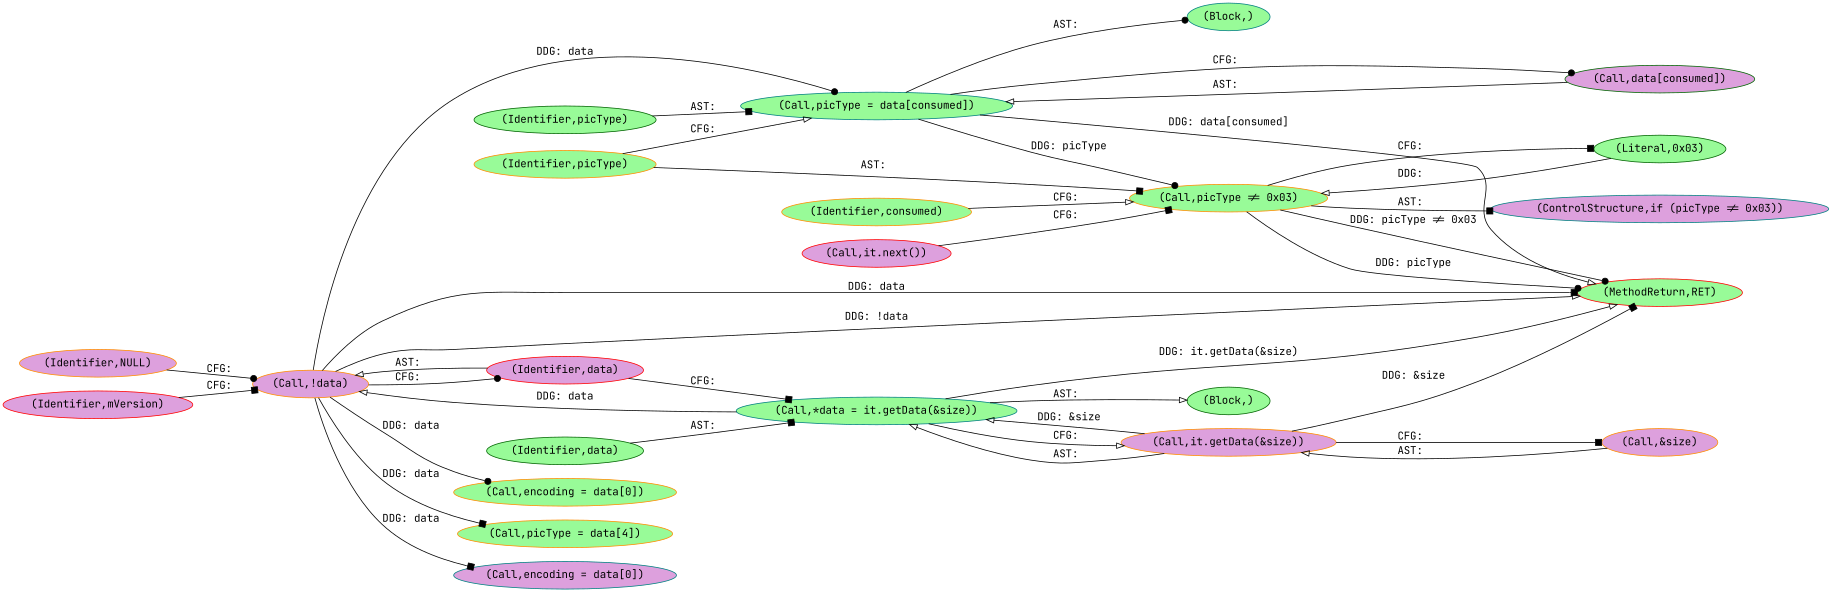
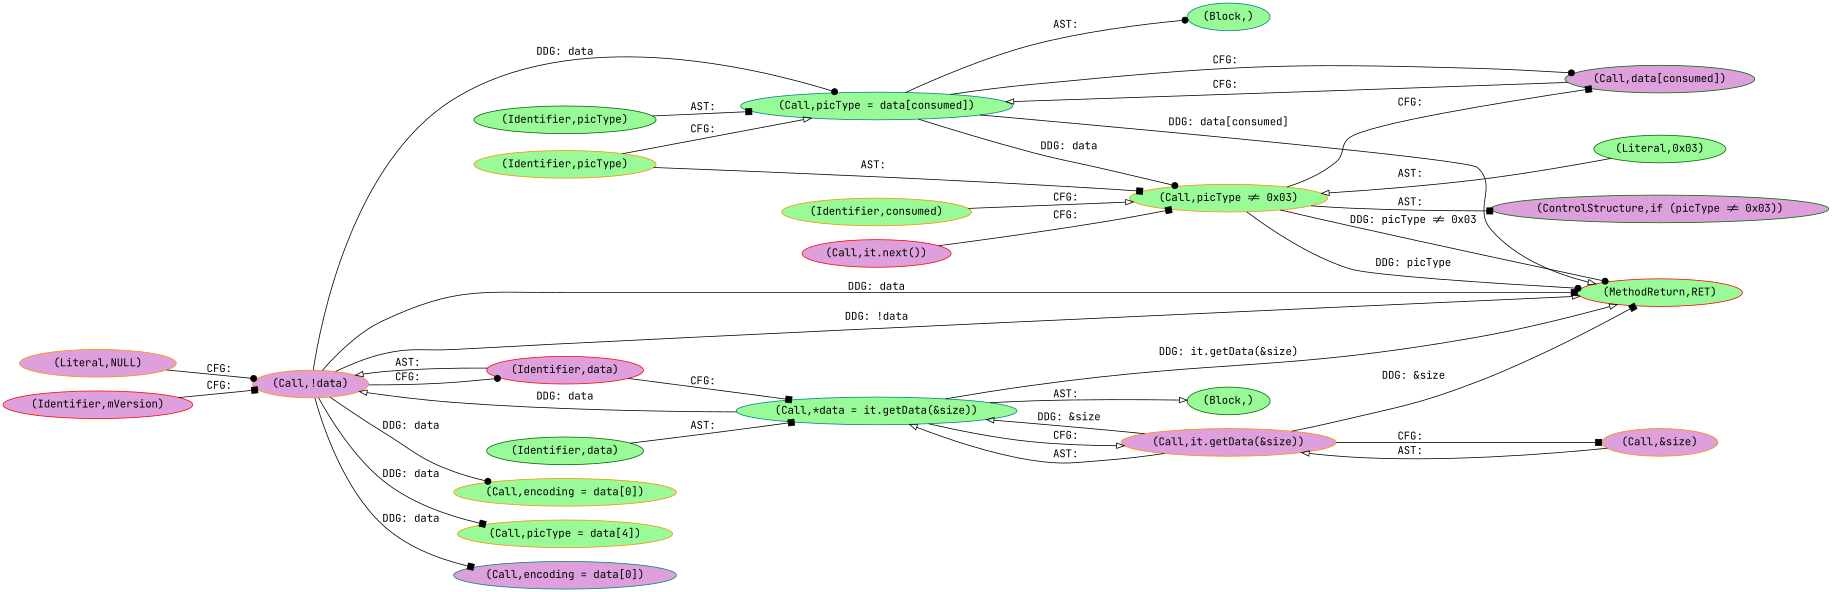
  digraph {
    fontname="JetBrains Mono"
    rankdir=LR
    node [color=darkorange fillcolor=palegreen fontname="JetBrains Mono" style=filled]
    edge [arrowhead=onormal fontname="JetBrains Mono"]
    n1 [color=teal label="(Call,picType = data[consumed])"]
    n2 [label="(Call,picType != 0x03)"]
    n3 [color=darkgreen fillcolor=plum label="(Call,data[consumed])"]
    n4 [color=teal label="(Block,)"]
    n5 [color=red label="(MethodReturn,RET)"]
    n6 [color=darkgreen label="(Literal,0x03)"]
-   n7 [color=teal fillcolor=plum label="(ControlStructure,if (picType != 0x03))"]
+   n7 [color=darkgreen fillcolor=plum label="(ControlStructure,if (picType != 0x03))"]
    n8 [fillcolor=plum label="(Call,!data)"]
    n9 [color=red fillcolor=plum label="(Identifier,data)"]
    n10 [label="(Call,encoding = data[0])"]
    n11 [label="(Call,picType = data[4])"]
    n12 [color=teal fillcolor=plum label="(Call,encoding = data[0])"]
    n13 [color=teal label="(Call,*data = it.getData(&size))"]
    n14 [fillcolor=plum label="(Call,it.getData(&size))"]
    n15 [color=darkgreen label="(Block,)"]
    n16 [fillcolor=plum label="(Call,&size)"]
    n17 [label="(Identifier,picType)"]
    n18 [color=darkgreen label="(Identifier,data)"]
-   n19 [fillcolor=plum label="(Identifier,NULL)"]
+   n19 [fillcolor=plum label="(Literal,NULL)"]
    n20 [color=red fillcolor=plum label="(Call,it.next())"]
    n21 [color=darkgreen label="(Identifier,picType)"]
    n22 [label="(Identifier,consumed)"]
    n23 [color=red fillcolor=plum label="(Identifier,mVersion)"]
-   n1 -> n2 [arrowhead=dot label="DDG: picType"]
+   n1 -> n2 [arrowhead=dot label="DDG: data"]
    n1 -> n3 [arrowhead=dot label="CFG: "]
    n1 -> n4 [arrowhead=dot label="AST: "]
    n1 -> n5 [label="DDG: data[consumed]"]
    n2 -> n5 [arrowhead=dot label="DDG: picType != 0x03"]
    n2 -> n5 [arrowhead=dot label="DDG: picType"]
-   n2 -> n6 [arrowhead=box label="CFG: "]
+   n2 -> n3 [arrowhead=box label="CFG: "]
    n2 -> n7 [arrowhead=box label="AST: "]
-   n3 -> n1 [label="AST: "]
-   n6 -> n2 [label="DDG: "]
+   n3 -> n1 [label="CFG: "]
+   n6 -> n2 [label="AST: "]
    n8 -> n1 [arrowhead=dot label="DDG: data"]
    n8 -> n5 [arrowhead=box label="DDG: data"]
    n8 -> n5 [label="DDG: !data"]
    n8 -> n9 [arrowhead=dot label="CFG: "]
    n8 -> n10 [arrowhead=dot label="DDG: data"]
    n8 -> n11 [arrowhead=box label="DDG: data"]
    n8 -> n12 [arrowhead=box label="DDG: data"]
    n9 -> n8 [label="AST: "]
    n9 -> n13 [arrowhead=box label="CFG: "]
    n13 -> n5 [label="DDG: it.getData(&size)"]
    n13 -> n8 [label="DDG: data"]
    n13 -> n14 [label="CFG: "]
    n13 -> n15 [label="AST: "]
    n14 -> n5 [arrowhead=box label="DDG: &size"]
    n14 -> n13 [label="AST: "]
    n14 -> n13 [label="DDG: &size"]
    n14 -> n16 [arrowhead=box label="CFG: "]
    n16 -> n14 [label="AST: "]
    n17 -> n1 [label="CFG: "]
    n17 -> n2 [arrowhead=box label="AST: "]
    n18 -> n13 [arrowhead=box label="AST: "]
    n19 -> n8 [arrowhead=dot label="CFG: "]
    n20 -> n2 [arrowhead=box label="CFG: "]
    n21 -> n1 [arrowhead=box label="AST: "]
    n22 -> n2 [label="CFG: "]
    n23 -> n8 [arrowhead=box label="CFG: "]
  }
